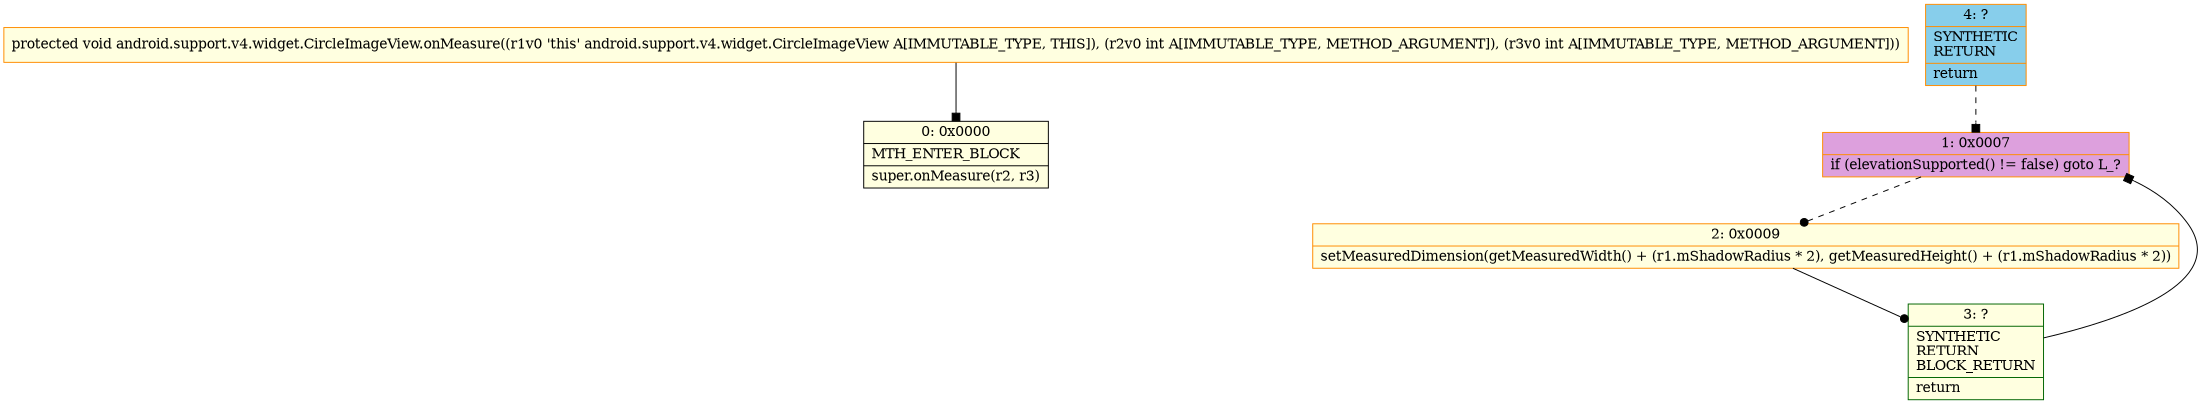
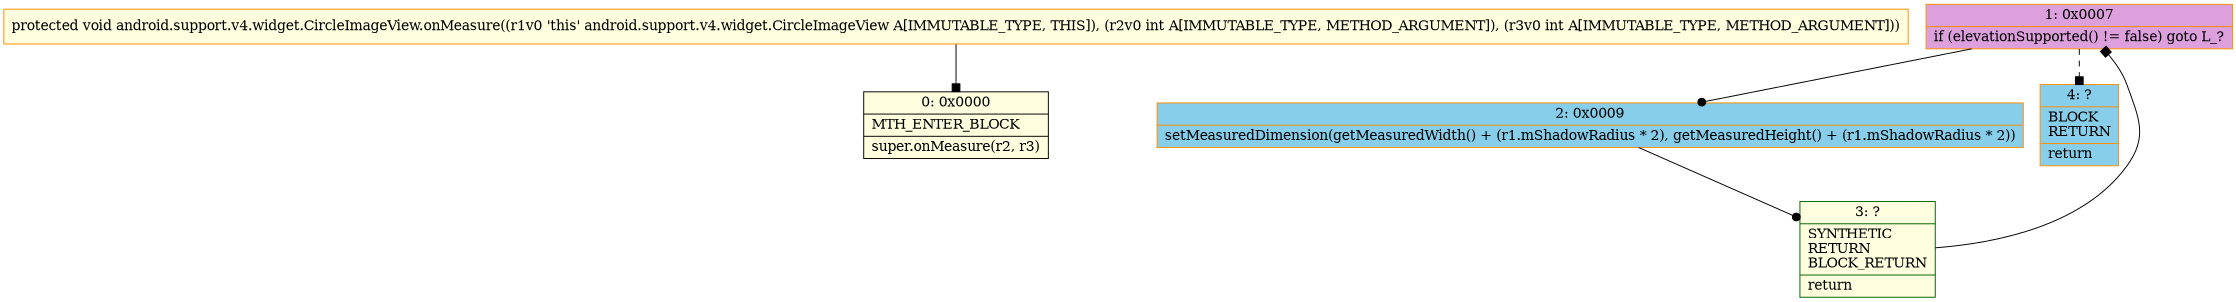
  digraph {
    node [color=darkorange fillcolor=lightyellow shape=record style=filled]
    edge [arrowhead=box style=solid]
    n1 [color=black label="{0\:\ 0x0000|MTH_ENTER_BLOCK\l|super.onMeasure(r2, r3)\l}"]
    n2 [fillcolor=plum label="{1\:\ 0x0007|if (elevationSupported() != false) goto L_?\l}"]
-   n3 [label="{2\:\ 0x0009|setMeasuredDimension(getMeasuredWidth() + (r1.mShadowRadius * 2), getMeasuredHeight() + (r1.mShadowRadius * 2))\l}"]
-   n4 [fillcolor=skyblue label="{4\:\ ?|SYNTHETIC\lRETURN\l|return\l}"]
+   n3 [fillcolor=skyblue label="{2\:\ 0x0009|setMeasuredDimension(getMeasuredWidth() + (r1.mShadowRadius * 2), getMeasuredHeight() + (r1.mShadowRadius * 2))\l}"]
+   n4 [fillcolor=skyblue label="{4\:\ ?|BLOCK\lRETURN\l|return\l}"]
    n5 [color=darkgreen label="{3\:\ ?|SYNTHETIC\lRETURN\lBLOCK_RETURN\l|return\l}"]
    n6 [label="{protected void android.support.v4.widget.CircleImageView.onMeasure((r1v0 'this' android.support.v4.widget.CircleImageView A[IMMUTABLE_TYPE, THIS]), (r2v0 int A[IMMUTABLE_TYPE, METHOD_ARGUMENT]), (r3v0 int A[IMMUTABLE_TYPE, METHOD_ARGUMENT])) }"]
-   n2 -> n3 [arrowhead=dot style=dashed]
-   n4 -> n2 [style=dashed]
+   n2 -> n3 [arrowhead=dot]
+   n2 -> n4 [style=dashed]
    n3 -> n5 [arrowhead=dot]
    n5 -> n2
    n6 -> n1
  }
